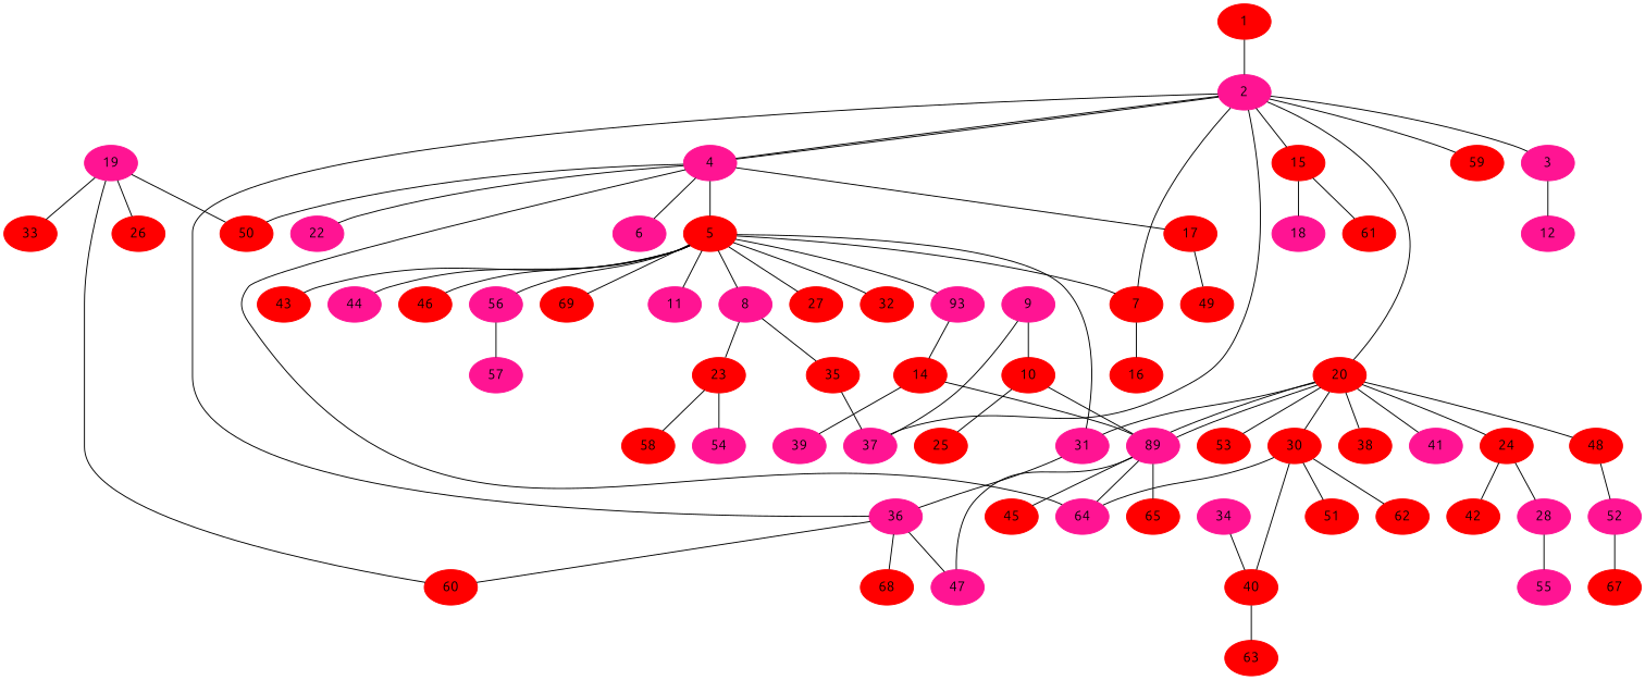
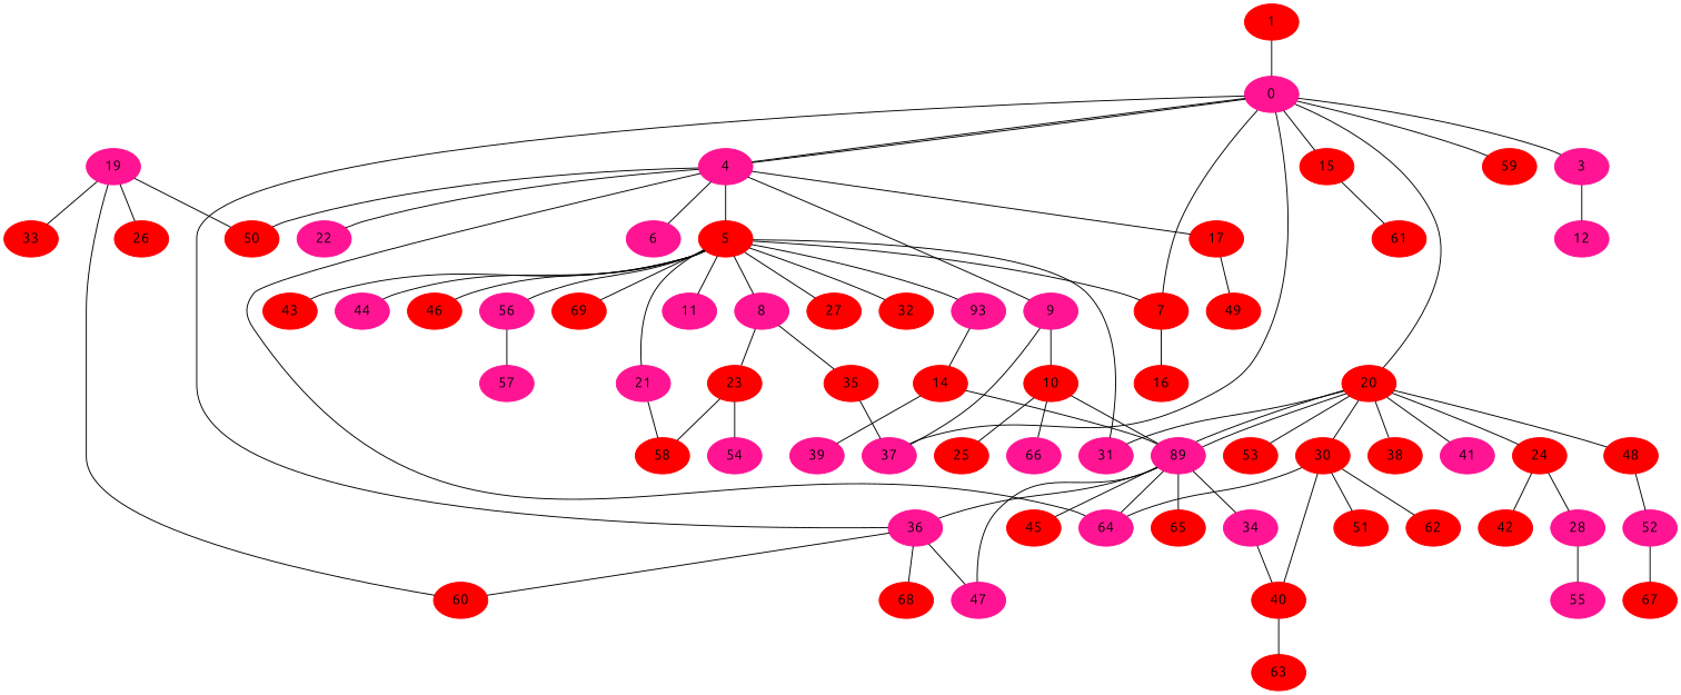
  graph {
    fontname=Ubuntu
    node [color=red fontname=Ubuntu style=filled]
    edge [fontname=Ubuntu]
-   2 [color=deeppink]
+   2 [color=deeppink label=0]
    1
    3 [color=deeppink]
    4 [color=deeppink]
    7
    15
    20
    36 [color=deeppink]
    37 [color=deeppink]
    59
    12 [color=deeppink]
    5
    6 [color=deeppink]
    9 [color=deeppink]
    17
    22 [color=deeppink]
    50
    64 [color=deeppink]
    16
-   18 [color=deeppink]
    61
    31 [color=deeppink]
    n23 [color=deeppink label=89]
    24
    30
    38
    41 [color=deeppink]
    48
    53
    60
    47 [color=deeppink]
    68
    8 [color=deeppink]
    11 [color=deeppink]
    n35 [color=deeppink label=93]
+   21 [color=deeppink]
    27
    32
    43
    44 [color=deeppink]
    46
    56 [color=deeppink]
    69
    10
    49
    23
    35
    14
    58
    57 [color=deeppink]
    54 [color=deeppink]
    25
+   66 [color=deeppink]
    19 [color=deeppink]
    26
    33
    34 [color=deeppink]
    45
    65
    39 [color=deeppink]
    28 [color=deeppink]
    42
    40
    51
    62
    52 [color=deeppink]
    55 [color=deeppink]
    63
    67
    2 -- 3
    2 -- 4
    2 -- 4
    2 -- 7
    2 -- 15
    2 -- 20
    2 -- 36
    2 -- 37
    2 -- 59
    1 -- 2
    3 -- 12
    4 -- 5
    4 -- 6
+   4 -- 9
    4 -- 17
    4 -- 22
    4 -- 50
    4 -- 64
    7 -- 16
-   15 -- 18
    15 -- 61
    20 -- 31
    20 -- n23
    20 -- n23
    20 -- 24
    20 -- 30
    20 -- 38
    20 -- 41
    20 -- 48
    20 -- 53
    36 -- 60
    36 -- 47
    36 -- 68
    5 -- 7
    5 -- 31
    5 -- 8
    5 -- 11
    5 -- n35
+   5 -- 21
    5 -- 27
    5 -- 32
    5 -- 43
    5 -- 44
    5 -- 46
    5 -- 56
    5 -- 69
    9 -- 37
    9 -- 10
    17 -- 49
-   31 -- 36
+   n23 -- 36
    n23 -- 64
    n23 -- 47
+   n23 -- 34
    n23 -- 45
    n23 -- 65
    24 -- 28
    24 -- 42
    30 -- 64
    30 -- 40
    30 -- 51
    30 -- 62
    48 -- 52
    8 -- 23
    8 -- 35
    n35 -- 14
+   21 -- 58
    56 -- 57
    10 -- n23
    10 -- 25
+   10 -- 66
    23 -- 58
    23 -- 54
    35 -- 37
    14 -- n23
    14 -- 39
    19 -- 50
    19 -- 60
    19 -- 26
    19 -- 33
    34 -- 40
    28 -- 55
    40 -- 63
    52 -- 67
  }
